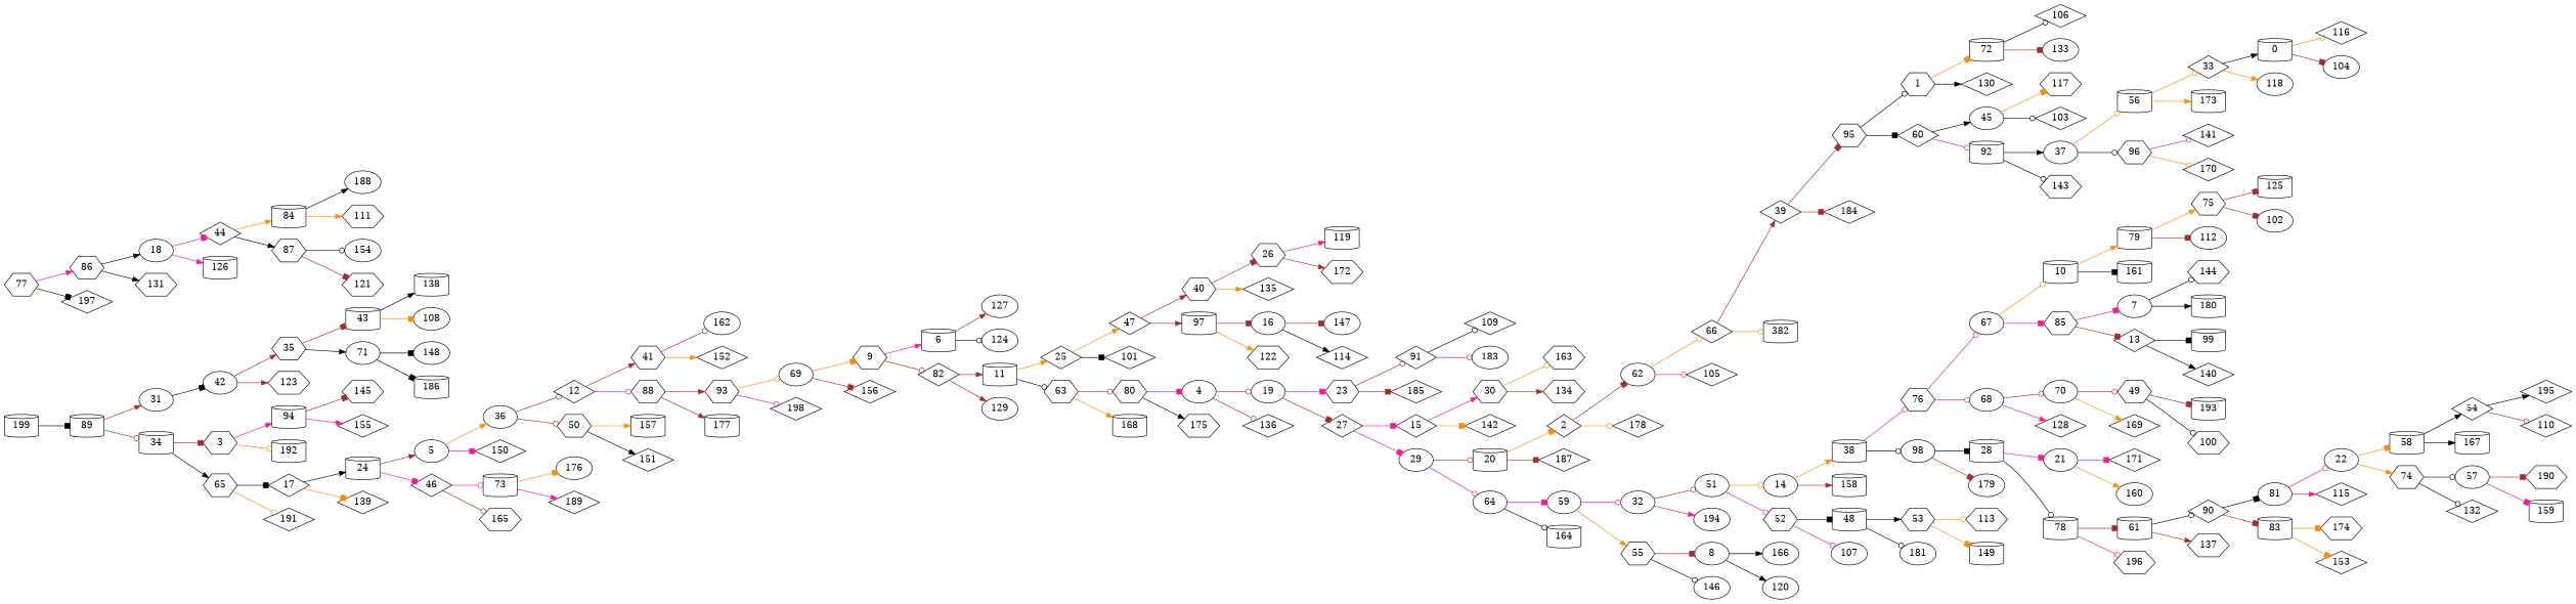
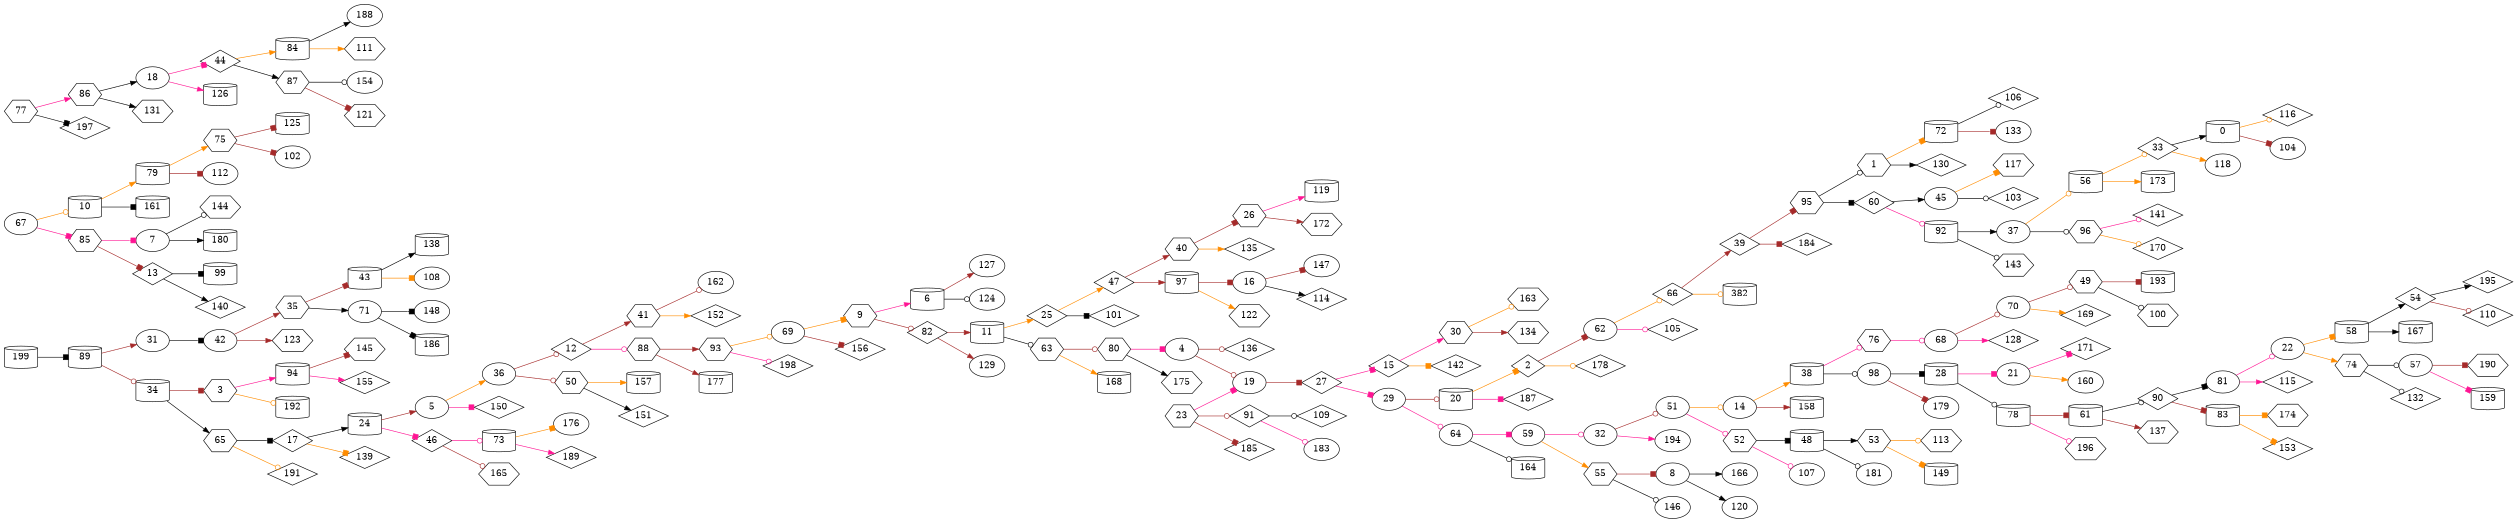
  digraph {
    rankdir=LR
    node [shape=diamond]
    edge [arrowhead=normal color=brown]
    n1 [label=0 shape=cylinder]
    n2 [label=116]
    n3 [label=104 shape=ellipse]
    n4 [label=1 shape=hexagon]
    n5 [label=72 shape=cylinder]
    n6 [label=130]
    n7 [label=106]
    n8 [label=133 shape=ellipse]
    n9 [label=2]
    n10 [label=62 shape=ellipse]
    n11 [label=178]
    n12 [label=66]
    n13 [label=105]
    n14 [label=3 shape=hexagon]
    n15 [label=94 shape=cylinder]
    n16 [label=192 shape=cylinder]
    n17 [label=145 shape=hexagon]
    n18 [label=155]
    n19 [label=4 shape=ellipse]
    n20 [label=19 shape=ellipse]
    n21 [label=136]
    n22 [label=23 shape=hexagon]
    n23 [label=27]
    n24 [label=5 shape=ellipse]
    n25 [label=36 shape=ellipse]
    n26 [label=150]
    n27 [label=12]
    n28 [label=50 shape=hexagon]
    n29 [label=6 shape=cylinder]
    n30 [label=127 shape=ellipse]
    n31 [label=124 shape=ellipse]
    n32 [label=7 shape=ellipse]
    n33 [label=144 shape=hexagon]
    n34 [label=180 shape=cylinder]
    n35 [label=8 shape=ellipse]
    n36 [label=166 shape=ellipse]
    n37 [label=120 shape=ellipse]
    n38 [label=9 shape=hexagon]
    n39 [label=82]
    n40 [label=11 shape=cylinder]
    n41 [label=129 shape=ellipse]
    n42 [label=10 shape=cylinder]
    n43 [label=79 shape=cylinder]
    n44 [label=161 shape=cylinder]
    n45 [label=75 shape=hexagon]
    n46 [label=112 shape=ellipse]
    n47 [label=25]
    n48 [label=63 shape=hexagon]
    n49 [label=47]
    n50 [label=101]
    n51 [label=80 shape=hexagon]
    n52 [label=168 shape=cylinder]
    n53 [label=41 shape=hexagon]
    n54 [label=88 shape=hexagon]
    n55 [label=162 shape=ellipse]
    n56 [label=152]
    n57 [label=93 shape=hexagon]
    n58 [label=177 shape=cylinder]
    n59 [label=13]
    n60 [label=99 shape=cylinder]
    n61 [label=140]
    n62 [label=14 shape=ellipse]
    n63 [label=38 shape=cylinder]
    n64 [label=158 shape=cylinder]
    n65 [label=76 shape=hexagon]
    n66 [label=98 shape=ellipse]
    n67 [label=15]
    n68 [label=30 shape=hexagon]
    n69 [label=142]
    n70 [label=163 shape=hexagon]
    n71 [label=134 shape=hexagon]
    n72 [label=16 shape=ellipse]
    n73 [label=147 shape=ellipse]
    n74 [label=114]
    n75 [label=17]
    n76 [label=24 shape=cylinder]
    n77 [label=139]
    n78 [label=46]
    n79 [label=18 shape=ellipse]
    n80 [label=44]
    n81 [label=126 shape=cylinder]
    n82 [label=84 shape=cylinder]
    n83 [label=87 shape=hexagon]
    n84 [label=91]
    n85 [label=185]
    n86 [label=29 shape=ellipse]
    n87 [label=20 shape=cylinder]
    n88 [label=187]
    n89 [label=21 shape=ellipse]
    n90 [label=171]
    n91 [label=160 shape=ellipse]
    n92 [label=22 shape=ellipse]
    n93 [label=58 shape=cylinder]
    n94 [label=74 shape=hexagon]
    n95 [label=54]
    n96 [label=167 shape=cylinder]
    n97 [label=57 shape=ellipse]
    n98 [label=132]
    n99 [label=109]
    n100 [label=183 shape=ellipse]
    n101 [label=73 shape=cylinder]
    n102 [label=165 shape=hexagon]
    n103 [label=40 shape=hexagon]
    n104 [label=97 shape=cylinder]
    n105 [label=26 shape=hexagon]
    n106 [label=119 shape=cylinder]
    n107 [label=172 shape=hexagon]
    n108 [label=64 shape=ellipse]
    n109 [label=28 shape=cylinder]
    n110 [label=78 shape=cylinder]
    n111 [label=61 shape=cylinder]
    n112 [label=196 shape=hexagon]
    n113 [label=59 shape=ellipse]
    n114 [label=164 shape=cylinder]
    n115 [label=31 shape=ellipse]
    n116 [label=42 shape=ellipse]
    n117 [label=35 shape=hexagon]
    n118 [label=123 shape=hexagon]
    n119 [label=77 shape=hexagon]
    n120 [label=86 shape=hexagon]
    n121 [label=197]
    n122 [label=32 shape=ellipse]
    n123 [label=51 shape=ellipse]
    n124 [label=194 shape=ellipse]
    n125 [label=52 shape=hexagon]
    n126 [label=33]
    n127 [label=118 shape=ellipse]
    n128 [label=34 shape=cylinder]
    n129 [label=65 shape=hexagon]
    n130 [label=191]
    n131 [label=43 shape=cylinder]
    n132 [label=71 shape=ellipse]
    n133 [label=138 shape=cylinder]
    n134 [label=108 shape=ellipse]
    n135 [label=148 shape=ellipse]
    n136 [label=186 shape=cylinder]
    n137 [label=157 shape=cylinder]
    n138 [label=151]
    n139 [label=37 shape=ellipse]
    n140 [label=56 shape=cylinder]
    n141 [label=96 shape=hexagon]
    n142 [label=173 shape=cylinder]
    n143 [label=141]
    n144 [label=170]
    n145 [label=67 shape=ellipse]
    n146 [label=68 shape=ellipse]
    n147 [label=179 shape=ellipse]
    n148 [label=39]
    n149 [label=95 shape=hexagon]
    n150 [label=184]
    n151 [label=60]
    n152 [label=135]
    n153 [label=188 shape=ellipse]
    n154 [label=111 shape=hexagon]
    n155 [label=154 shape=ellipse]
    n156 [label=121 shape=hexagon]
    n157 [label=45 shape=ellipse]
    n158 [label=117 shape=hexagon]
    n159 [label=103]
    n160 [label=176 shape=ellipse]
    n161 [label=189]
    n162 [label=122 shape=hexagon]
    n163 [label=48 shape=cylinder]
    n164 [label=53 shape=hexagon]
    n165 [label=181 shape=ellipse]
    n166 [label=113 shape=hexagon]
    n167 [label=149 shape=cylinder]
    n168 [label=49 shape=hexagon]
    n169 [label=193 shape=cylinder]
    n170 [label=100 shape=hexagon]
    n171 [label=107 shape=ellipse]
    n172 [label=195]
    n173 [label=110]
    n174 [label=55 shape=hexagon]
    n175 [label=146 shape=ellipse]
    n176 [label=190 shape=hexagon]
    n177 [label=159 shape=cylinder]
    n178 [label=92 shape=cylinder]
    n179 [label=143 shape=hexagon]
    n180 [label=90]
    n181 [label=137 shape=hexagon]
    n182 [label=81 shape=ellipse]
    n183 [label=83 shape=cylinder]
    n184 [label=382 shape=cylinder]
    n185 [label=175 shape=hexagon]
    n186 [label=85 shape=hexagon]
    n187 [label=70 shape=ellipse]
    n188 [label=128]
    n189 [label=169]
    n190 [label=69 shape=ellipse]
    n191 [label=156]
    n192 [label=125 shape=cylinder]
    n193 [label=102 shape=ellipse]
    n194 [label=131 shape=hexagon]
    n195 [label=115]
    n196 [label=174 shape=hexagon]
    n197 [label=153]
    n198 [label=198]
    n199 [label=89 shape=cylinder]
    n200 [label=199 shape=cylinder]
    n1 -> n2 [arrowhead=odot color=darkorange]
    n1 -> n3 [arrowhead=box]
    n4 -> n5 [arrowhead=box color=darkorange]
    n4 -> n6 [color=black]
    n5 -> n7 [arrowhead=odot color=black]
    n5 -> n8 [arrowhead=box]
    n9 -> n10 [arrowhead=box]
    n9 -> n11 [arrowhead=odot color=darkorange]
    n10 -> n12 [arrowhead=odot color=darkorange]
    n10 -> n13 [arrowhead=odot color=deeppink]
    n12 -> n148
    n12 -> n184 [arrowhead=odot color=darkorange]
    n14 -> n15 [color=deeppink]
    n14 -> n16 [arrowhead=odot color=darkorange]
    n15 -> n17 [arrowhead=box]
    n15 -> n18 [color=deeppink]
    n19 -> n20 [arrowhead=odot]
    n19 -> n21 [arrowhead=odot]
-   n20 -> n22 [arrowhead=box color=deeppink]
+   n22 -> n20 [arrowhead=box color=deeppink]
    n20 -> n23 [arrowhead=box]
    n22 -> n84 [arrowhead=odot]
    n22 -> n85 [arrowhead=box]
    n23 -> n67 [arrowhead=box color=deeppink]
    n23 -> n86 [arrowhead=box color=deeppink]
    n24 -> n25 [color=darkorange]
    n24 -> n26 [arrowhead=box color=deeppink]
    n25 -> n27 [arrowhead=odot]
    n25 -> n28 [arrowhead=odot]
    n27 -> n53
    n27 -> n54 [arrowhead=odot color=deeppink]
    n28 -> n137 [color=darkorange]
    n28 -> n138 [color=black]
    n29 -> n30
    n29 -> n31 [arrowhead=odot color=black]
    n32 -> n33 [arrowhead=odot color=black]
    n32 -> n34 [color=black]
    n35 -> n36 [color=black]
    n35 -> n37 [color=black]
    n38 -> n29 [color=deeppink]
    n38 -> n39 [arrowhead=odot]
    n39 -> n40
    n39 -> n41
    n40 -> n47 [color=darkorange]
    n40 -> n48 [arrowhead=odot color=black]
    n42 -> n43 [color=darkorange]
    n42 -> n44 [arrowhead=box color=black]
    n43 -> n45 [color=darkorange]
    n43 -> n46 [arrowhead=box]
    n45 -> n192 [arrowhead=box]
    n45 -> n193 [arrowhead=box]
    n47 -> n49 [color=darkorange]
    n47 -> n50 [arrowhead=box color=black]
    n48 -> n51 [arrowhead=odot]
    n48 -> n52 [color=darkorange]
    n49 -> n103
    n49 -> n104
    n51 -> n19 [arrowhead=box color=deeppink]
    n51 -> n185 [color=black]
    n53 -> n55 [arrowhead=odot]
    n53 -> n56 [color=darkorange]
    n54 -> n57
    n54 -> n58
    n57 -> n190 [arrowhead=odot color=darkorange]
    n57 -> n198 [arrowhead=odot color=deeppink]
    n59 -> n60 [arrowhead=box color=black]
    n59 -> n61 [color=black]
    n62 -> n63 [color=darkorange]
    n62 -> n64
    n63 -> n65 [arrowhead=odot color=deeppink]
    n63 -> n66 [arrowhead=odot color=black]
-   n65 -> n145 [arrowhead=odot color=deeppink]
    n65 -> n146 [arrowhead=odot color=deeppink]
    n66 -> n109 [arrowhead=box color=black]
    n66 -> n147 [arrowhead=box]
    n67 -> n68 [color=deeppink]
    n67 -> n69 [arrowhead=box color=darkorange]
    n68 -> n70 [arrowhead=odot color=darkorange]
    n68 -> n71
    n72 -> n73 [arrowhead=box]
    n72 -> n74 [color=black]
    n75 -> n76 [color=black]
    n75 -> n77 [arrowhead=box color=darkorange]
    n76 -> n24
    n76 -> n78 [arrowhead=box color=deeppink]
    n78 -> n101 [arrowhead=odot color=deeppink]
    n78 -> n102 [arrowhead=odot]
    n79 -> n80 [arrowhead=box color=deeppink]
    n79 -> n81 [color=deeppink]
    n80 -> n82 [color=darkorange]
    n80 -> n83 [color=black]
    n82 -> n153 [color=black]
    n82 -> n154 [color=darkorange]
    n83 -> n155 [arrowhead=odot color=black]
    n83 -> n156 [arrowhead=box]
    n84 -> n99 [arrowhead=odot color=black]
    n84 -> n100 [arrowhead=odot color=deeppink]
    n86 -> n87 [arrowhead=odot]
    n86 -> n108 [arrowhead=odot color=deeppink]
    n87 -> n9 [arrowhead=box color=darkorange]
-   n87 -> n88 [arrowhead=box]
+   n87 -> n88 [arrowhead=box color=deeppink]
    n89 -> n90 [arrowhead=box color=deeppink]
    n89 -> n91 [color=darkorange]
    n92 -> n93 [arrowhead=box color=darkorange]
    n92 -> n94 [color=darkorange]
    n93 -> n95 [color=black]
    n93 -> n96 [color=black]
    n94 -> n97 [arrowhead=odot color=black]
    n94 -> n98 [arrowhead=odot color=black]
    n95 -> n172 [color=black]
    n95 -> n173 [arrowhead=odot]
    n97 -> n176 [arrowhead=box]
    n97 -> n177 [arrowhead=box color=deeppink]
    n101 -> n160 [arrowhead=box color=darkorange]
    n101 -> n161 [color=deeppink]
    n103 -> n105 [arrowhead=box]
    n103 -> n152 [color=darkorange]
    n104 -> n72 [arrowhead=box]
    n104 -> n162 [color=darkorange]
    n105 -> n106 [color=deeppink]
    n105 -> n107
    n108 -> n113 [arrowhead=box color=deeppink]
    n108 -> n114 [arrowhead=odot color=black]
    n109 -> n89 [arrowhead=box color=deeppink]
    n109 -> n110 [arrowhead=odot color=black]
    n110 -> n111 [arrowhead=box]
    n110 -> n112 [arrowhead=odot color=deeppink]
    n111 -> n180 [arrowhead=odot color=black]
    n111 -> n181
    n113 -> n122 [arrowhead=odot color=deeppink]
    n113 -> n174 [color=darkorange]
    n115 -> n116 [arrowhead=box color=black]
    n116 -> n117
    n116 -> n118
    n117 -> n131 [arrowhead=box]
    n117 -> n132 [color=black]
    n119 -> n120 [color=deeppink]
    n119 -> n121 [arrowhead=box color=black]
    n120 -> n79 [color=black]
    n120 -> n194 [color=black]
    n122 -> n123 [arrowhead=odot]
    n122 -> n124 [color=deeppink]
    n123 -> n62 [arrowhead=odot color=darkorange]
    n123 -> n125 [arrowhead=odot color=deeppink]
    n125 -> n163 [arrowhead=box color=black]
    n125 -> n171 [arrowhead=odot color=deeppink]
    n126 -> n1 [color=black]
    n126 -> n127 [color=darkorange]
    n128 -> n14 [arrowhead=box]
    n128 -> n129 [color=black]
    n129 -> n75 [arrowhead=box color=black]
    n129 -> n130 [arrowhead=odot color=darkorange]
    n131 -> n133 [color=black]
    n131 -> n134 [arrowhead=box color=darkorange]
    n132 -> n135 [arrowhead=box color=black]
    n132 -> n136 [arrowhead=box color=black]
    n139 -> n140 [arrowhead=odot color=darkorange]
    n139 -> n141 [arrowhead=odot color=black]
    n140 -> n126 [arrowhead=odot color=darkorange]
    n140 -> n142 [color=darkorange]
    n141 -> n143 [arrowhead=odot color=deeppink]
    n141 -> n144 [arrowhead=odot color=darkorange]
    n145 -> n42 [arrowhead=odot color=darkorange]
    n145 -> n186 [arrowhead=box color=deeppink]
    n146 -> n187 [arrowhead=odot]
    n146 -> n188 [color=deeppink]
    n148 -> n149 [arrowhead=box]
    n148 -> n150 [arrowhead=box]
    n149 -> n4 [arrowhead=odot color=black]
    n149 -> n151 [arrowhead=box color=black]
    n151 -> n157 [color=black]
    n151 -> n178 [arrowhead=odot color=deeppink]
    n157 -> n158 [arrowhead=box color=darkorange]
    n157 -> n159 [arrowhead=odot color=black]
    n163 -> n164 [color=black]
    n163 -> n165 [arrowhead=odot color=black]
    n164 -> n166 [arrowhead=odot color=darkorange]
    n164 -> n167 [arrowhead=box color=darkorange]
    n168 -> n169 [arrowhead=box]
    n168 -> n170 [arrowhead=odot color=black]
    n174 -> n35 [arrowhead=box]
    n174 -> n175 [arrowhead=odot color=black]
    n178 -> n139 [color=black]
    n178 -> n179 [arrowhead=odot color=black]
    n180 -> n182 [arrowhead=box color=black]
    n180 -> n183 [arrowhead=box]
    n182 -> n92 [arrowhead=odot color=deeppink]
    n182 -> n195 [color=deeppink]
    n183 -> n196 [arrowhead=box color=darkorange]
    n183 -> n197 [arrowhead=box color=darkorange]
    n186 -> n32 [arrowhead=box color=deeppink]
    n186 -> n59 [arrowhead=box]
    n187 -> n168 [arrowhead=odot]
    n187 -> n189 [color=darkorange]
    n190 -> n38 [arrowhead=box color=darkorange]
    n190 -> n191 [arrowhead=box]
    n199 -> n115
    n199 -> n128 [arrowhead=odot]
    n200 -> n199 [arrowhead=box color=black]
  }
